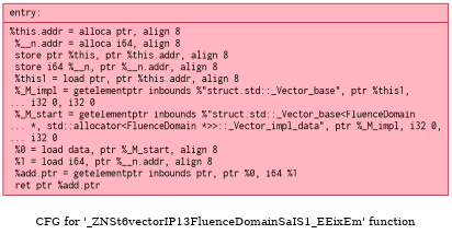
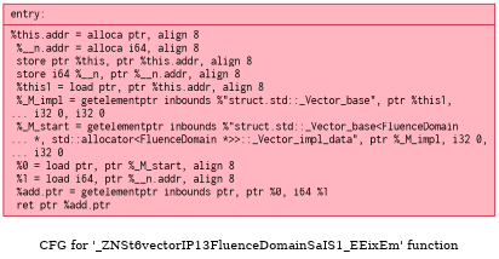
  digraph {
    label="CFG for '_ZNSt6vectorIP13FluenceDomainSaIS1_EEixEm' function"
-   n1 [color="#b70d28ff" fillcolor=lightpink fontname=Courier label="{entry:\l|  %this.addr = alloca ptr, align 8\l  %__n.addr = alloca i64, align 8\l  store ptr %this, ptr %this.addr, align 8\l  store i64 %__n, ptr %__n.addr, align 8\l  %this1 = load ptr, ptr %this.addr, align 8\l  %_M_impl = getelementptr inbounds %\"struct.std::_Vector_base\", ptr %this1,\l... i32 0, i32 0\l  %_M_start = getelementptr inbounds %\"struct.std::_Vector_base\<FluenceDomain\l... *, std::allocator\<FluenceDomain *\>\>::_Vector_impl_data\", ptr %_M_impl, i32 0,\l... i32 0\l  %0 = load data, ptr %_M_start, align 8\l  %1 = load i64, ptr %__n.addr, align 8\l  %add.ptr = getelementptr inbounds ptr, ptr %0, i64 %1\l  ret ptr %add.ptr\l}" shape=record style=filled]
+   n1 [color="#b70d28ff" fillcolor=lightpink fontname=Courier label="{entry:\l|  %this.addr = alloca ptr, align 8\l  %__n.addr = alloca i64, align 8\l  store ptr %this, ptr %this.addr, align 8\l  store i64 %__n, ptr %__n.addr, align 8\l  %this1 = load ptr, ptr %this.addr, align 8\l  %_M_impl = getelementptr inbounds %\"struct.std::_Vector_base\", ptr %this1,\l... i32 0, i32 0\l  %_M_start = getelementptr inbounds %\"struct.std::_Vector_base\<FluenceDomain\l... *, std::allocator\<FluenceDomain *\>\>::_Vector_impl_data\", ptr %_M_impl, i32 0,\l... i32 0\l  %0 = load ptr, ptr %_M_start, align 8\l  %1 = load i64, ptr %__n.addr, align 8\l  %add.ptr = getelementptr inbounds ptr, ptr %0, i64 %1\l  ret ptr %add.ptr\l}" shape=record style=filled]
  }
